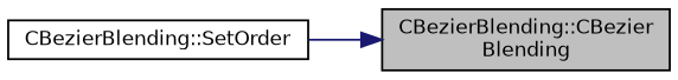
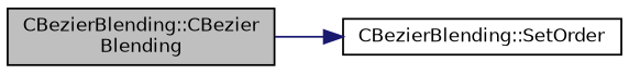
  digraph {
    rankdir=LR
    node [color=black fontname=Helvetica fontsize=10 shape=record style=filled]
    n1 [fillcolor=grey75 fontcolor=black height=0.2 label="CBezierBlending::CBezier\lBlending" width=0.4]
    n2 [fillcolor=white height=0.2 label="CBezierBlending::SetOrder" width=0.4]
-   n2 -> n1 [color=midnightblue fontname=Helvetica fontsize=10 labelfontname=Helvetica labelfontsize=10 style=solid]
+   n1 -> n2 [color=midnightblue fontname=Helvetica fontsize=10 labelfontname=Helvetica labelfontsize=10 style=solid]
  }
